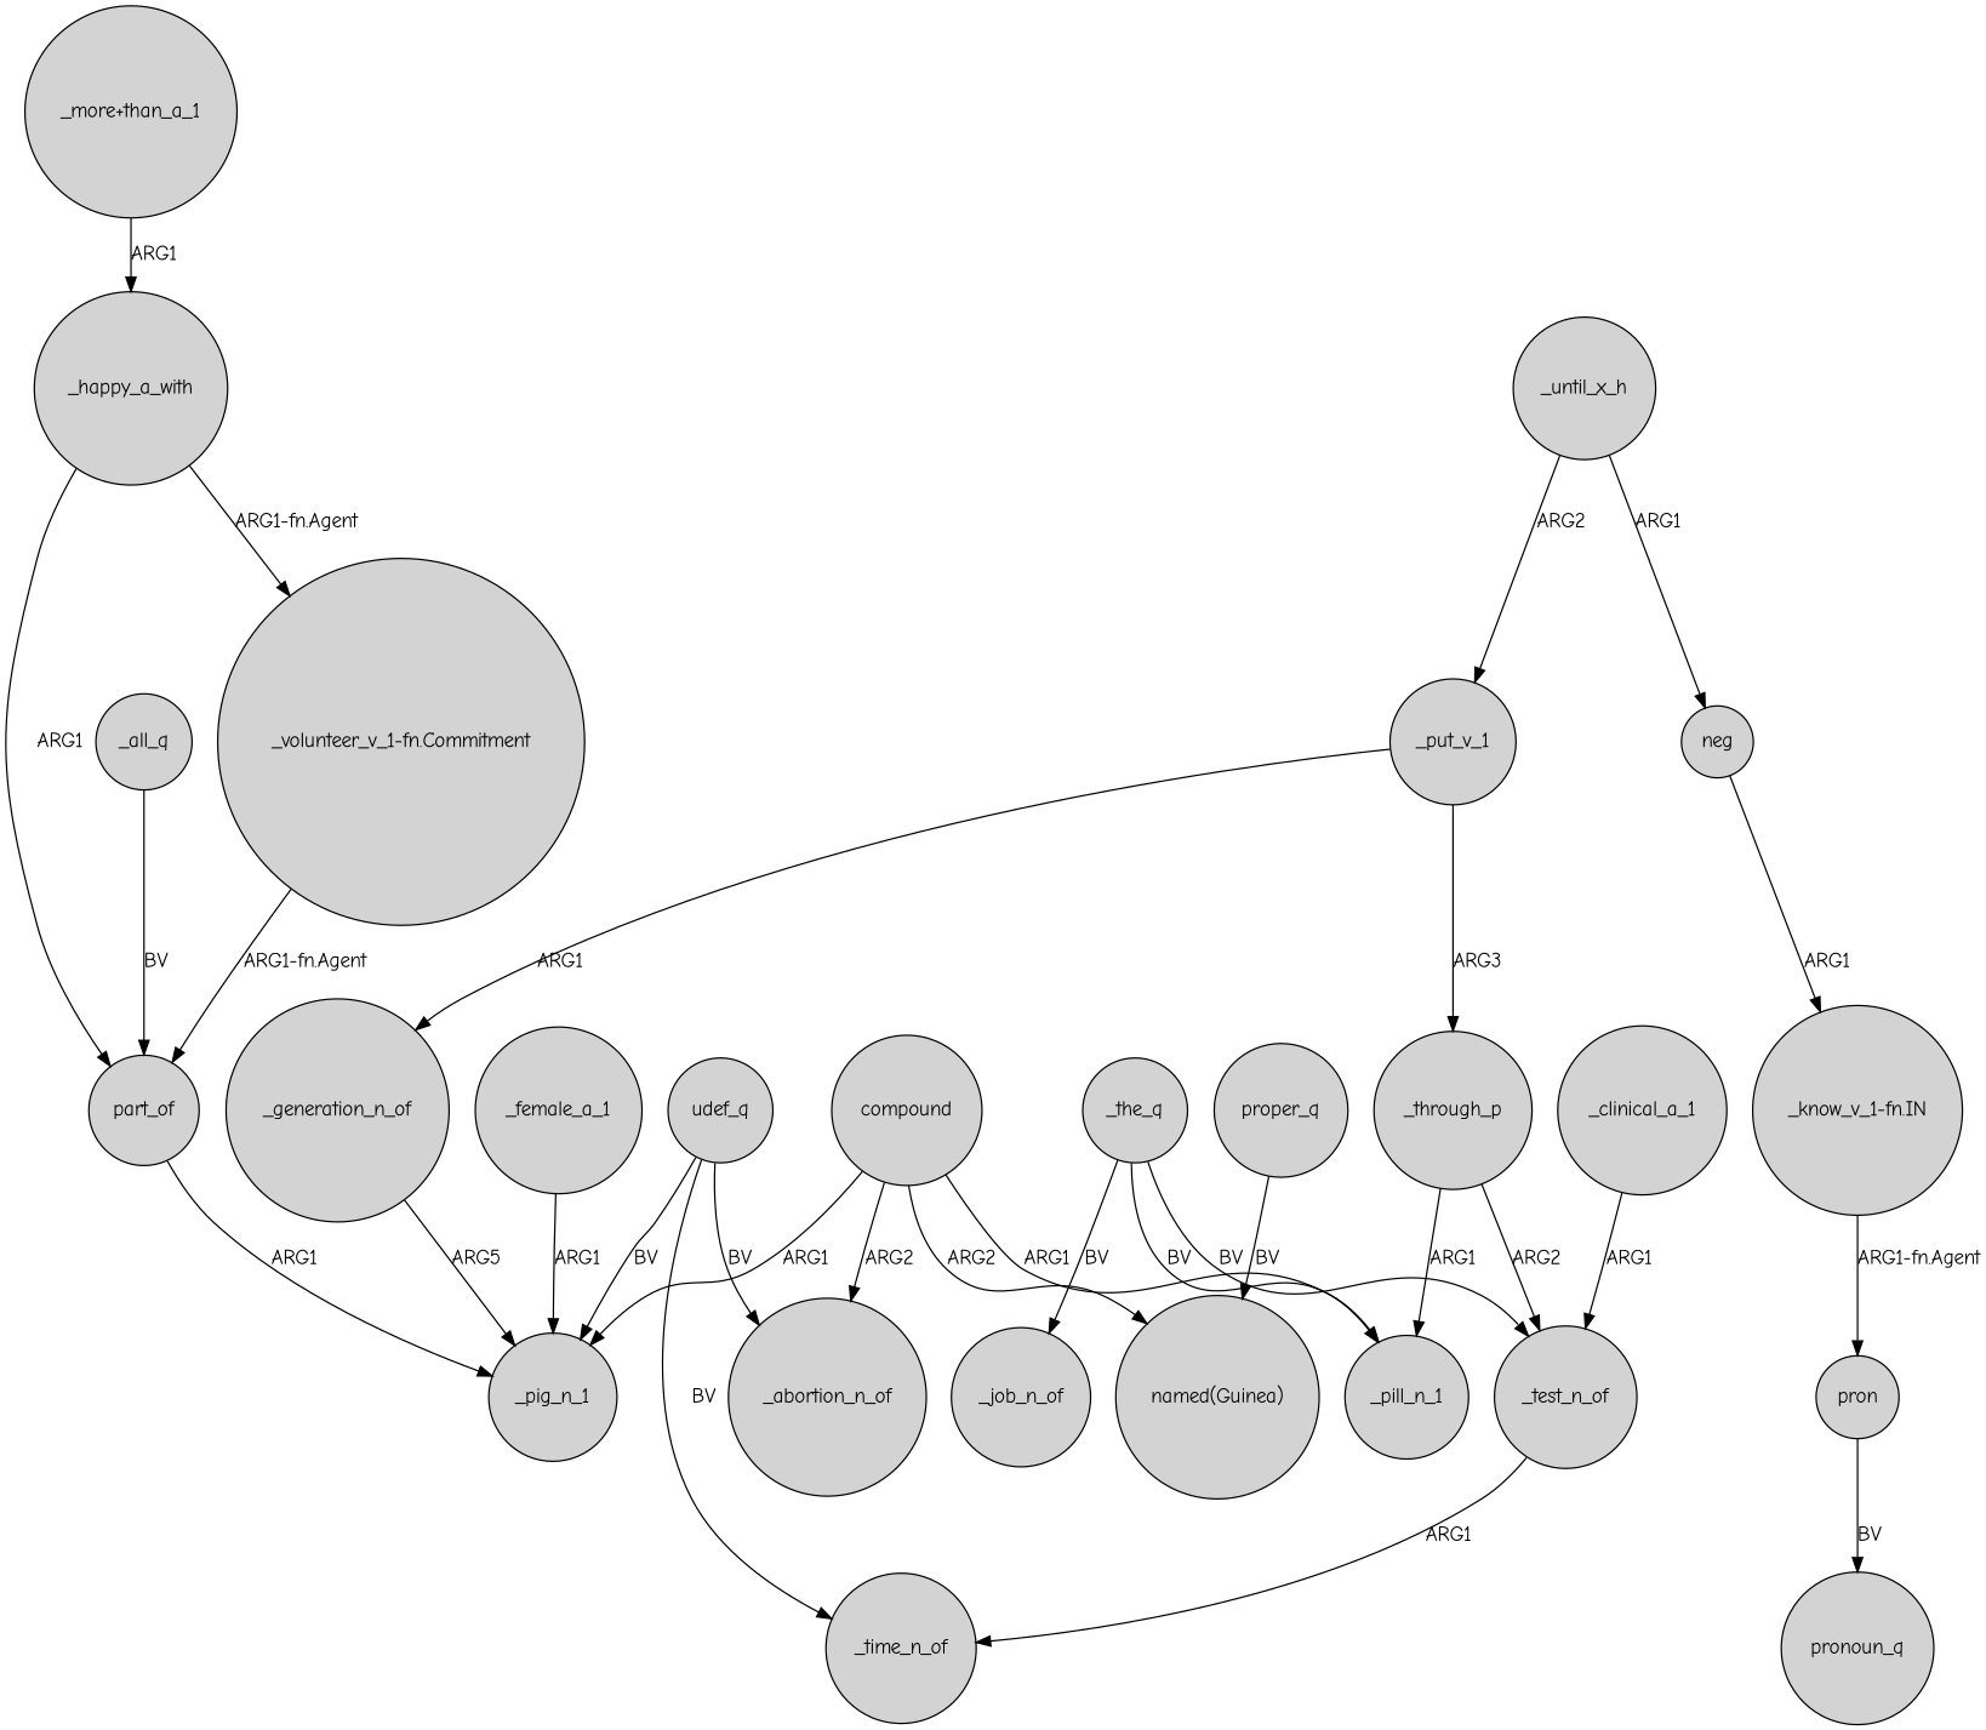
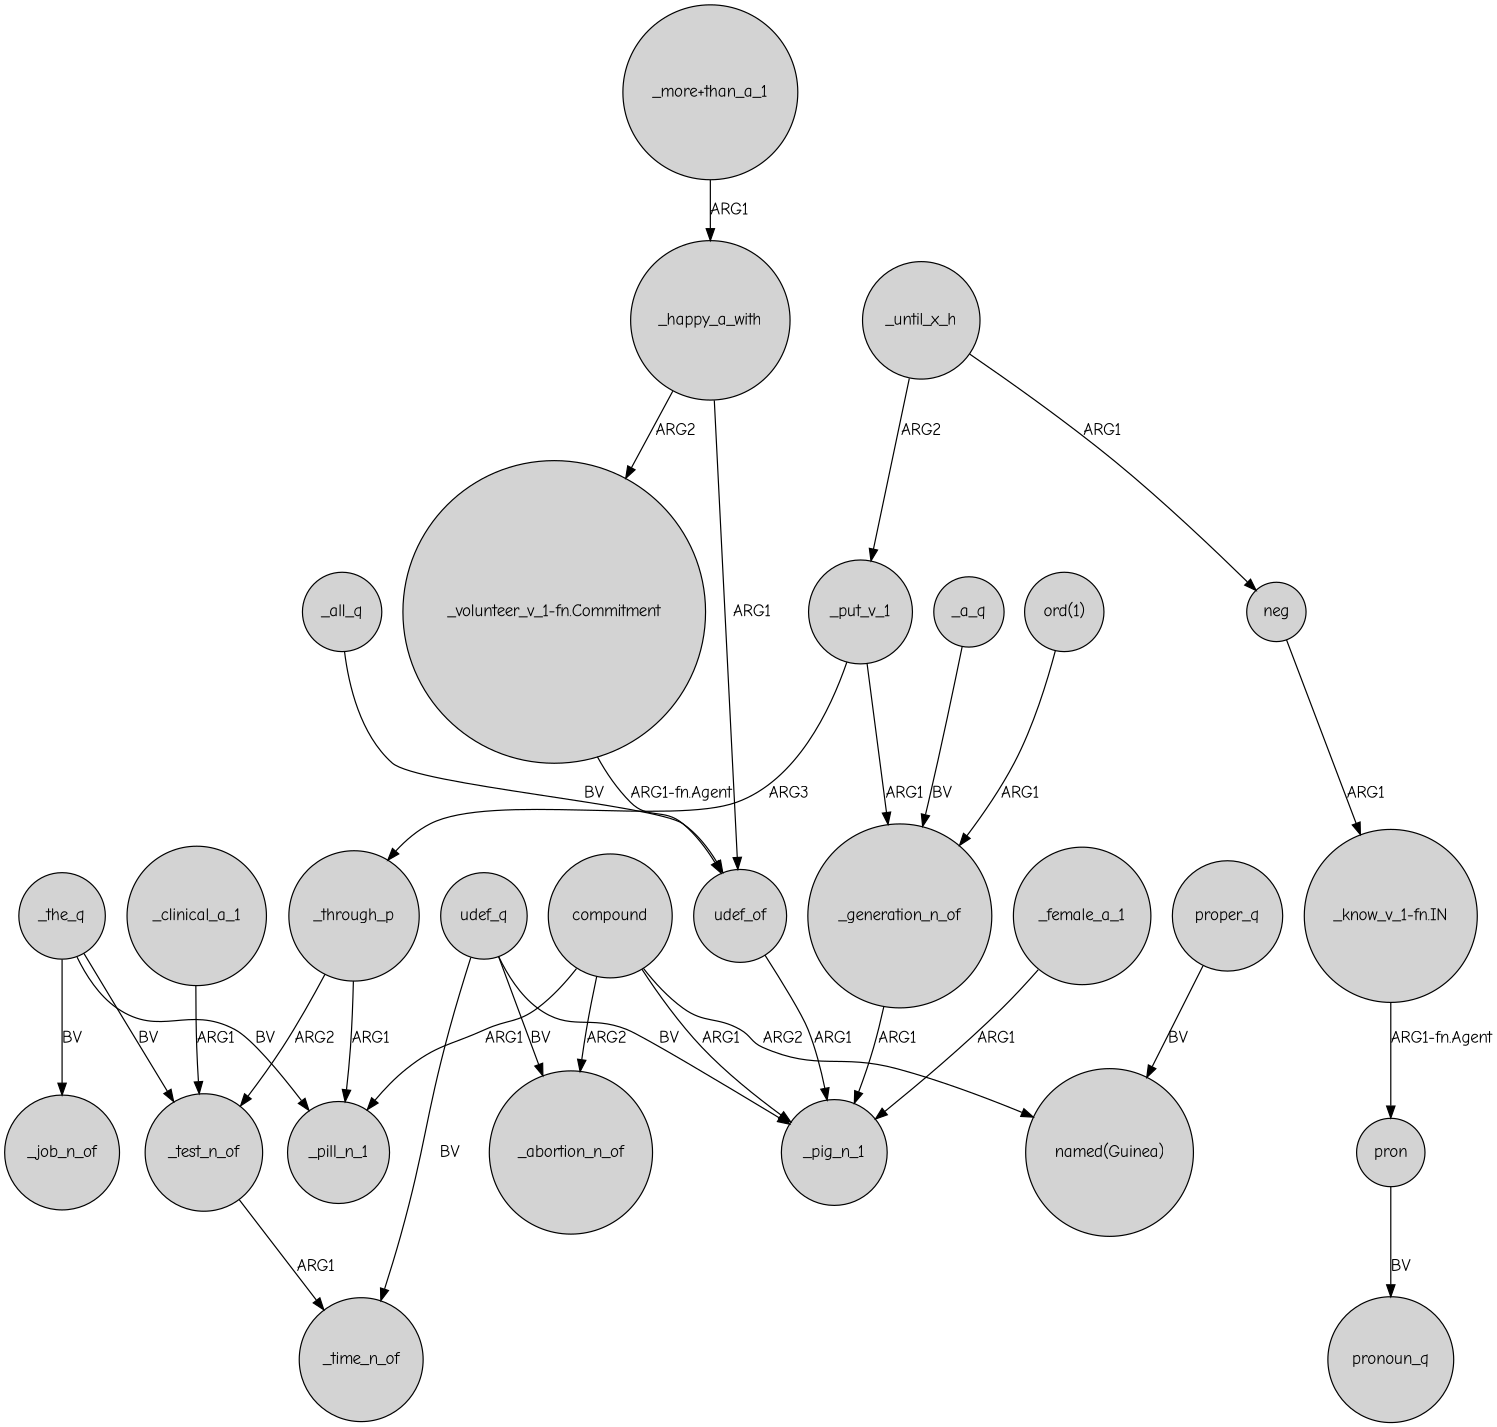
  digraph {
    fontname="Comic Neue"
    node [fontname="Comic Neue" shape=circle style=filled]
    edge [fontname="Comic Neue"]
    _the_q
    _pill_n_1
    _test_n_of
    _job_n_of
    _time_n_of
    compound
    _pig_n_1
    "named(Guinea)"
    _abortion_n_of
    "_volunteer_v_1-fn.Commitment"
-   part_of
+   part_of [label=udef_of]
    _through_p
    _female_a_1
    _all_q
    _happy_a_with
    "_more+than_a_1"
    _until_x_h
    neg
    _put_v_1
    "_know_v_1-fn.IN"
    _generation_n_of
    pron
    pronoun_q
    _clinical_a_1
    udef_q
+   "ord(1)"
+   _a_q
    proper_q
    _the_q -> _pill_n_1 [label=BV]
    _the_q -> _test_n_of [label=BV]
    _the_q -> _job_n_of [label=BV]
    _test_n_of -> _time_n_of [label=ARG1]
    compound -> _pill_n_1 [label=ARG1]
    compound -> _pig_n_1 [label=ARG1]
    compound -> "named(Guinea)" [label=ARG2]
    compound -> _abortion_n_of [label=ARG2]
    "_volunteer_v_1-fn.Commitment" -> part_of [label="ARG1-fn.Agent"]
    part_of -> _pig_n_1 [label=ARG1]
    _through_p -> _pill_n_1 [label=ARG1]
    _through_p -> _test_n_of [label=ARG2]
    _female_a_1 -> _pig_n_1 [label=ARG1]
    _all_q -> part_of [label=BV]
-   _happy_a_with -> "_volunteer_v_1-fn.Commitment" [label="ARG1-fn.Agent"]
+   _happy_a_with -> "_volunteer_v_1-fn.Commitment" [label=ARG2]
    _happy_a_with -> part_of [label=ARG1]
    "_more+than_a_1" -> _happy_a_with [label=ARG1]
    _until_x_h -> neg [label=ARG1]
    _until_x_h -> _put_v_1 [label=ARG2]
    neg -> "_know_v_1-fn.IN" [label=ARG1]
    _put_v_1 -> _through_p [label=ARG3]
    _put_v_1 -> _generation_n_of [label=ARG1]
    "_know_v_1-fn.IN" -> pron [label="ARG1-fn.Agent"]
-   _generation_n_of -> _pig_n_1 [label=ARG5]
+   _generation_n_of -> _pig_n_1 [label=ARG1]
    pron -> pronoun_q [label=BV]
    _clinical_a_1 -> _test_n_of [label=ARG1]
    udef_q -> _time_n_of [label=BV]
    udef_q -> _pig_n_1 [label=BV]
    udef_q -> _abortion_n_of [label=BV]
+   "ord(1)" -> _generation_n_of [label=ARG1]
+   _a_q -> _generation_n_of [label=BV]
    proper_q -> "named(Guinea)" [label=BV]
  }
